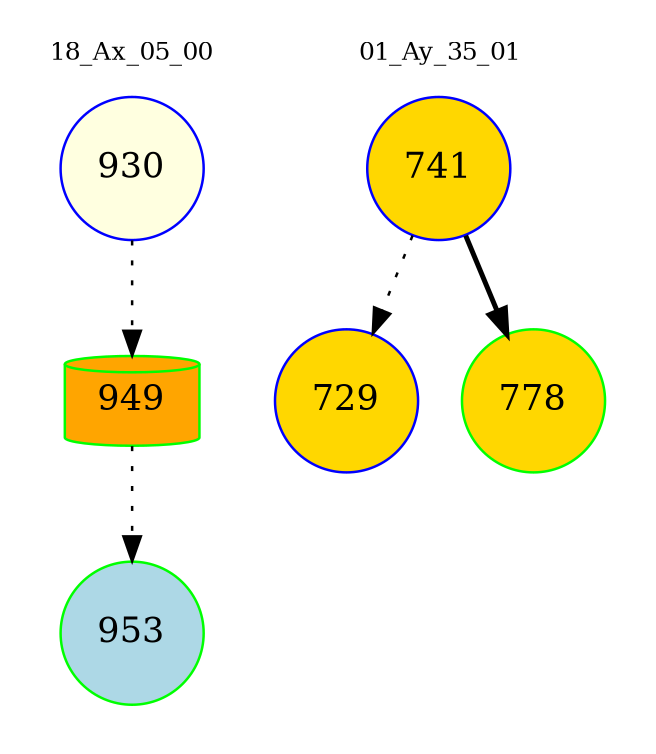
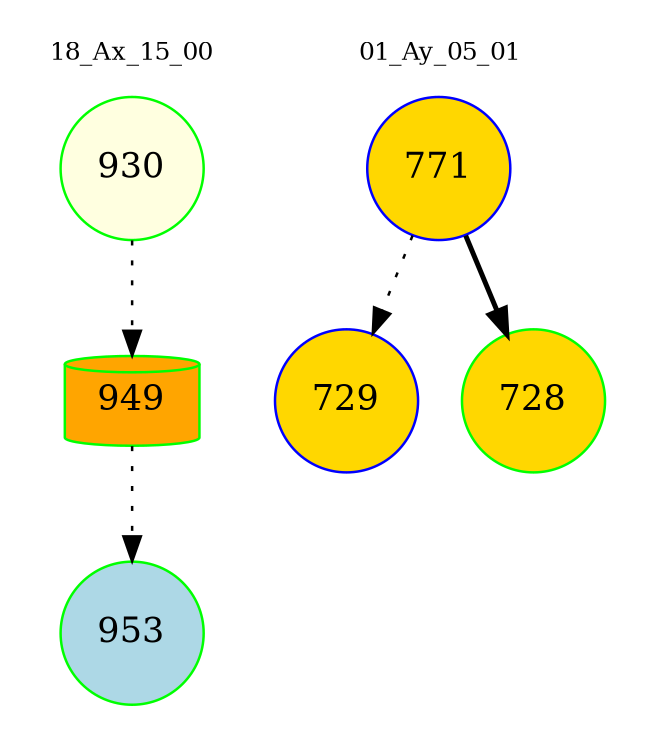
  digraph {
    node [color=blue fillcolor=gold shape=circle style=filled]
    edge [color=black style=dotted]
-   n1 [fillcolor=lightyellow label=930]
+   n1 [color=green fillcolor=lightyellow label=930]
    n2 [color=green fillcolor=lightblue label=953]
    n3 [color=green fillcolor=orange label=949 shape=cylinder]
-   n4 [label=741]
+   n4 [label=771]
    n5 [label=729]
-   n6 [color=green label=778]
+   n6 [color=green label=728]
    subgraph cluster_1 {
      color=white
      fontsize=10
-     label="18_Ax_05_00"
+     label="18_Ax_15_00"
      n1
      n2
      n3
    }
    subgraph cluster_2 {
      color=white
      fontsize=10
-     label="01_Ay_35_01"
+     label="01_Ay_05_01"
      n4
      n5
      n6
    }
    n1 -> n3
    n3 -> n2
    n4 -> n5
    n4 -> n6 [style=bold]
  }
